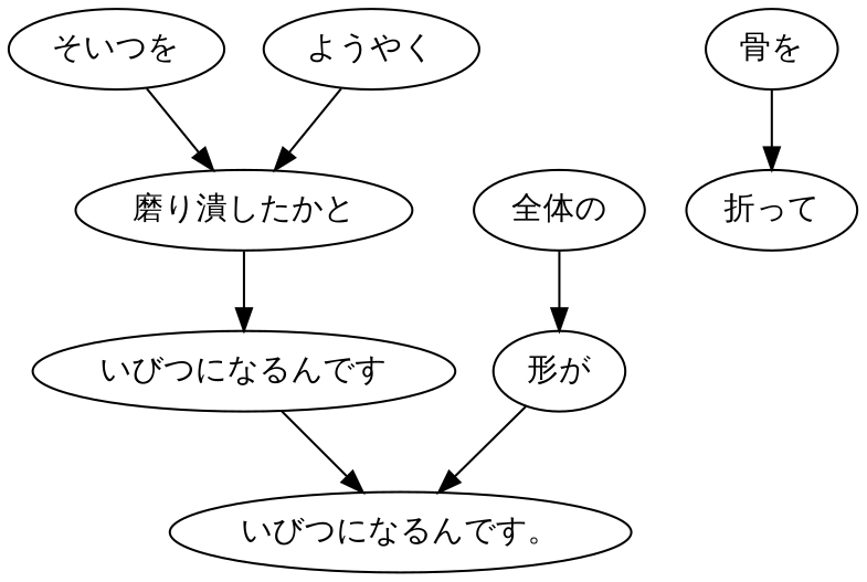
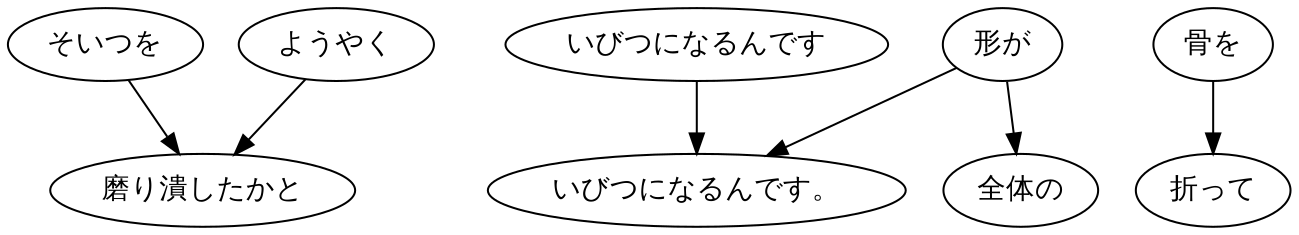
  digraph {
    n1 [label="そいつを"]
    n2 [label="磨り潰したかと"]
    n3 [label="いびつになるんです"]
    n4 [label="骨を"]
    n5 [label="折って"]
    n6 [label="ようやく"]
    n7 [label="いびつになるんです。"]
    n8 [label="全体の"]
    n9 [label="形が"]
    n1 -> n2
-   n2 -> n3
    n3 -> n7
    n4 -> n5
    n6 -> n2
-   n8 -> n9
+   n9 -> n8
    n9 -> n7
  }
